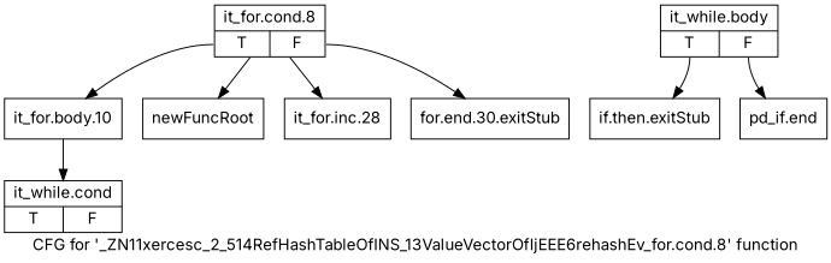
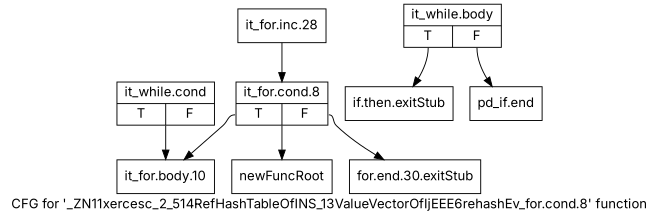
  digraph {
    fontname=Inter
    label="CFG for '_ZN11xercesc_2_514RefHashTableOfINS_13ValueVectorOfIjEEE6rehashEv_for.cond.8' function"
    node [fontname=Inter shape=record]
    edge [fontname=Inter]
    n1 [label="{newFuncRoot}"]
    n2 [label="{it_for.cond.8|{<s0>T|<s1>F}}"]
    n3 [label="{for.end.30.exitStub}"]
    n4 [label="{it_for.body.10}"]
    n5 [label="{it_while.cond|{<s0>T|<s1>F}}"]
    n6 [label="{if.then.exitStub}"]
    n7 [label="{it_while.body|{<s0>T|<s1>F}}"]
    n8 [label="{pd_if.end}"]
    n9 [label="{it_for.inc.28}"]
    n2 -> n1
    n2 -> n3 [tailport=s1]
    n2 -> n4 [tailport=s0]
-   n4 -> n5
+   n5 -> n4
    n7 -> n6 [tailport=s0]
    n7 -> n8 [tailport=s1]
-   n2 -> n9
+   n9 -> n2
  }
